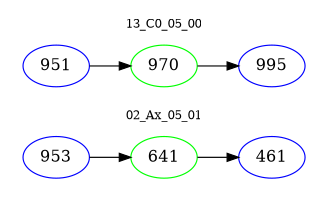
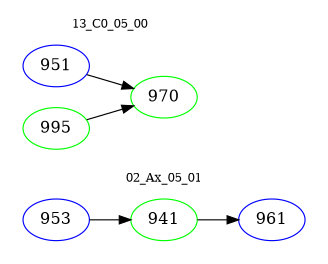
  digraph {
    rankdir=LR
    node [color=blue]
    edge [color=black]
    n1 [label=953]
-   n2 [color=green label=641]
-   n3 [label=461]
+   n2 [color=green label=941]
+   n3 [label=961]
    n4 [label=951]
    n5 [color=green label=970]
-   n6 [label=995]
+   n6 [color=green label=995]
    subgraph cluster_1 {
      color=white
      fontsize=10
      label="02_Ax_05_01"
      n1
      n2
      n3
    }
    subgraph cluster_2 {
      color=white
      fontsize=10
      label="13_C0_05_00"
      n4
      n5
      n6
    }
    n1 -> n2
    n2 -> n3
    n4 -> n5
-   n5 -> n6
+   n6 -> n5
  }
